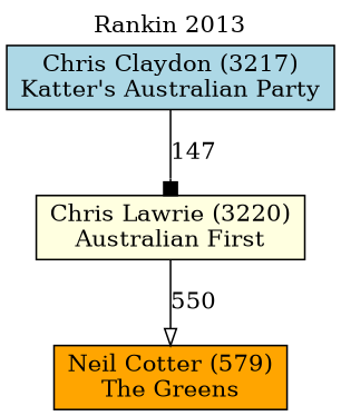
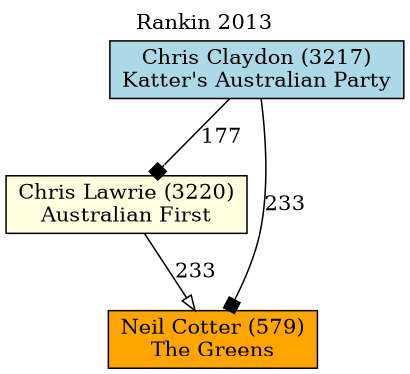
  digraph {
    label="Rankin 2013"
    labelloc=t
    mclimit=10
    node [shape=box style=filled]
    edge [arrowhead=box]
    n1 [fillcolor=lightblue label="Chris Claydon (3217)\nKatter's Australian Party"]
    n2 [fillcolor=lightyellow label="Chris Lawrie (3220)\nAustralian First"]
    n3 [fillcolor=orange label="Neil Cotter (579)\nThe Greens"]
-   n1 -> n2 [label=147]
-   n2 -> n3 [arrowhead=onormal label=550]
+   n1 -> n2 [label=177]
+   n1 -> n3 [label=233]
+   n2 -> n3 [arrowhead=onormal label=233]
  }
